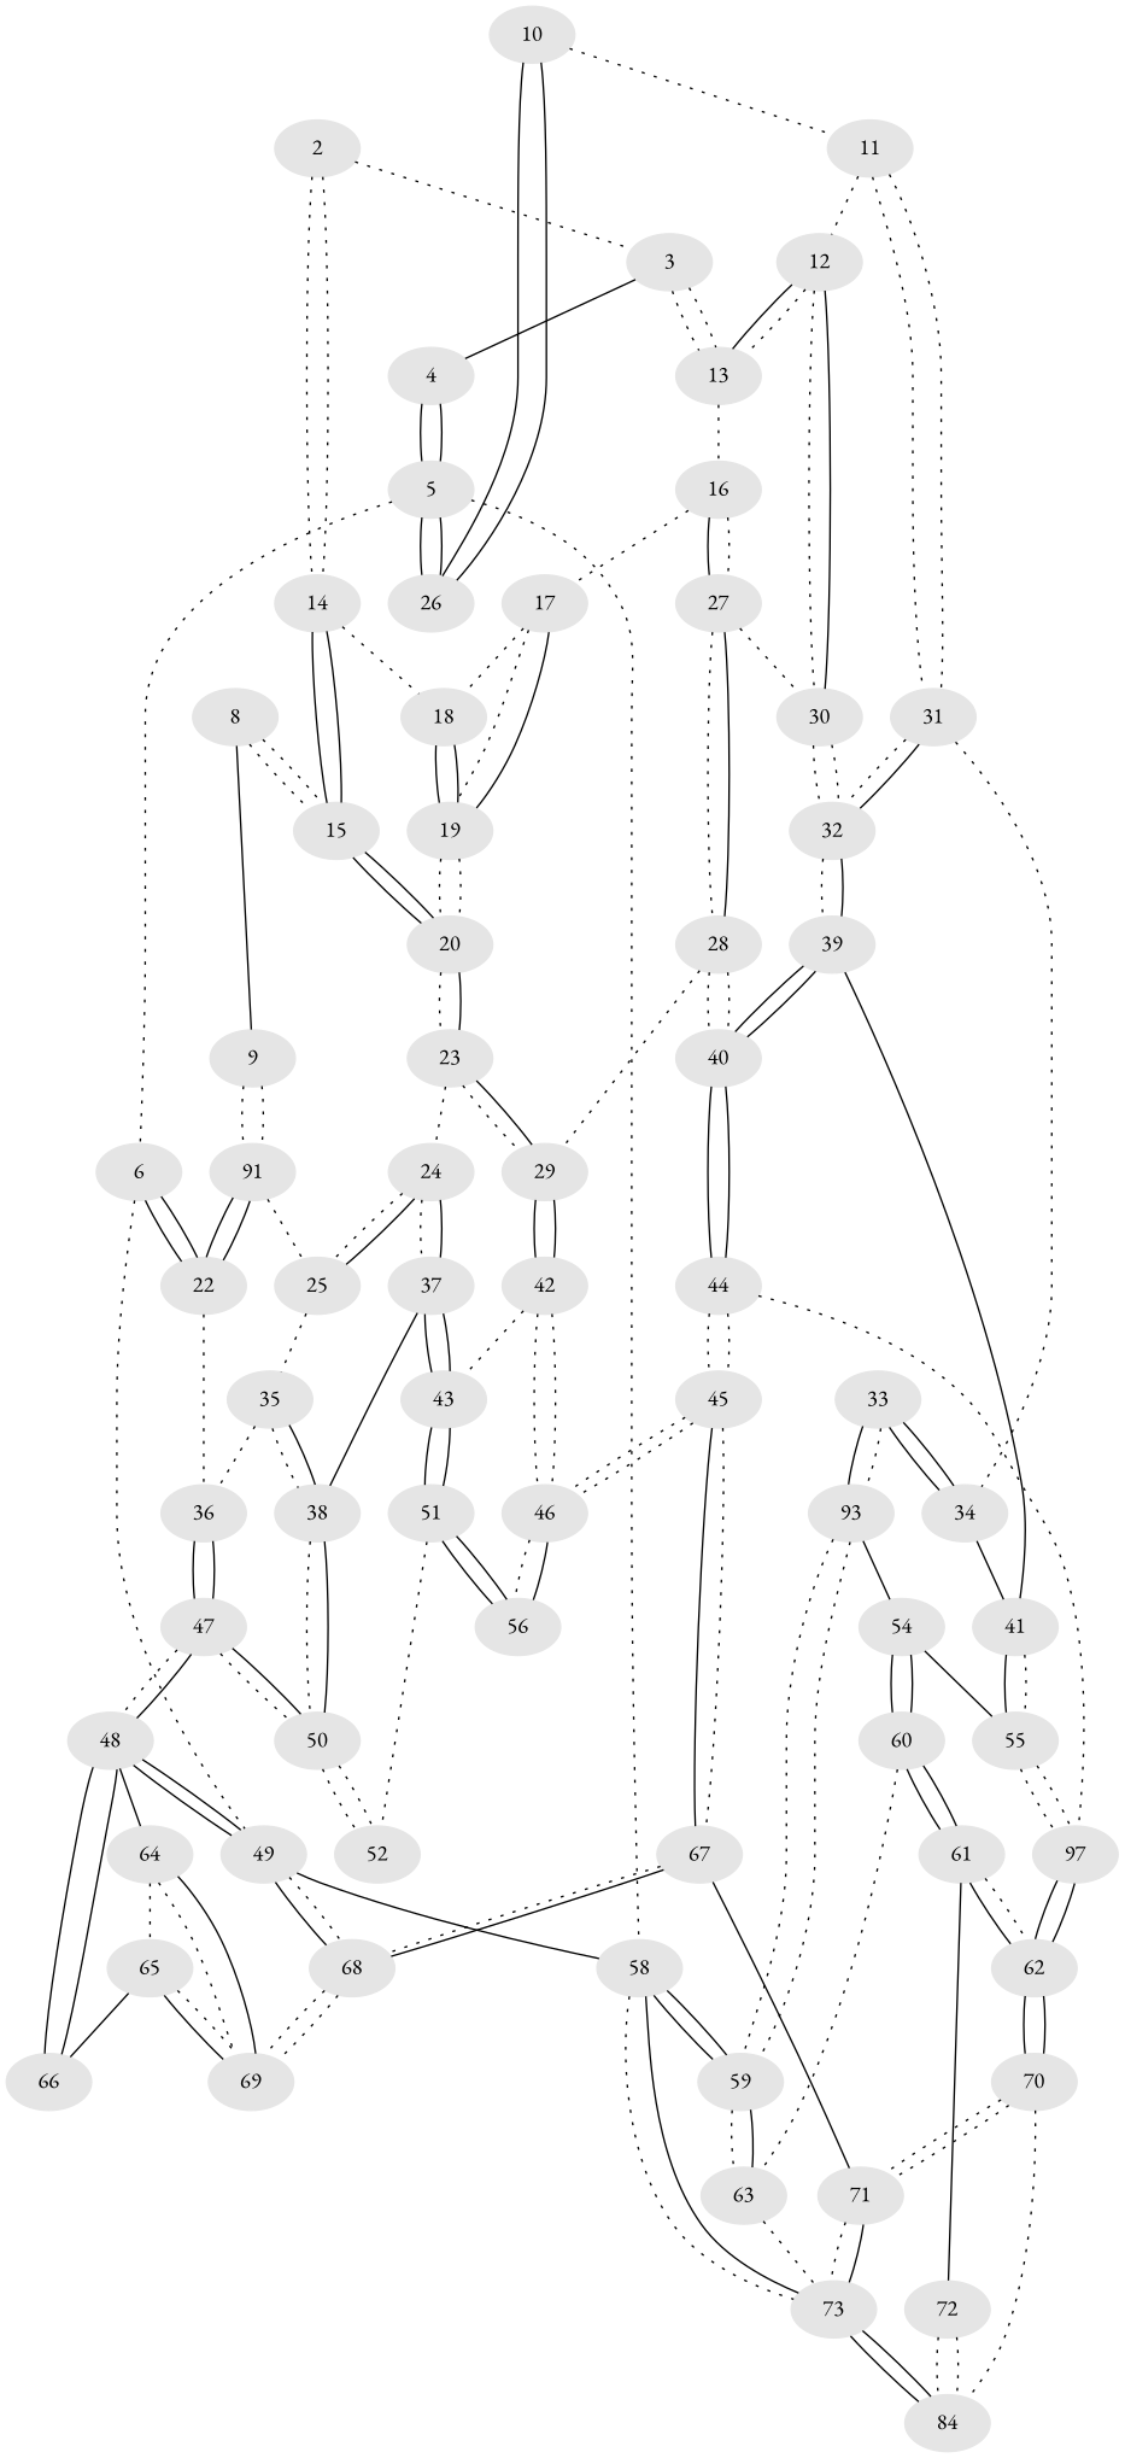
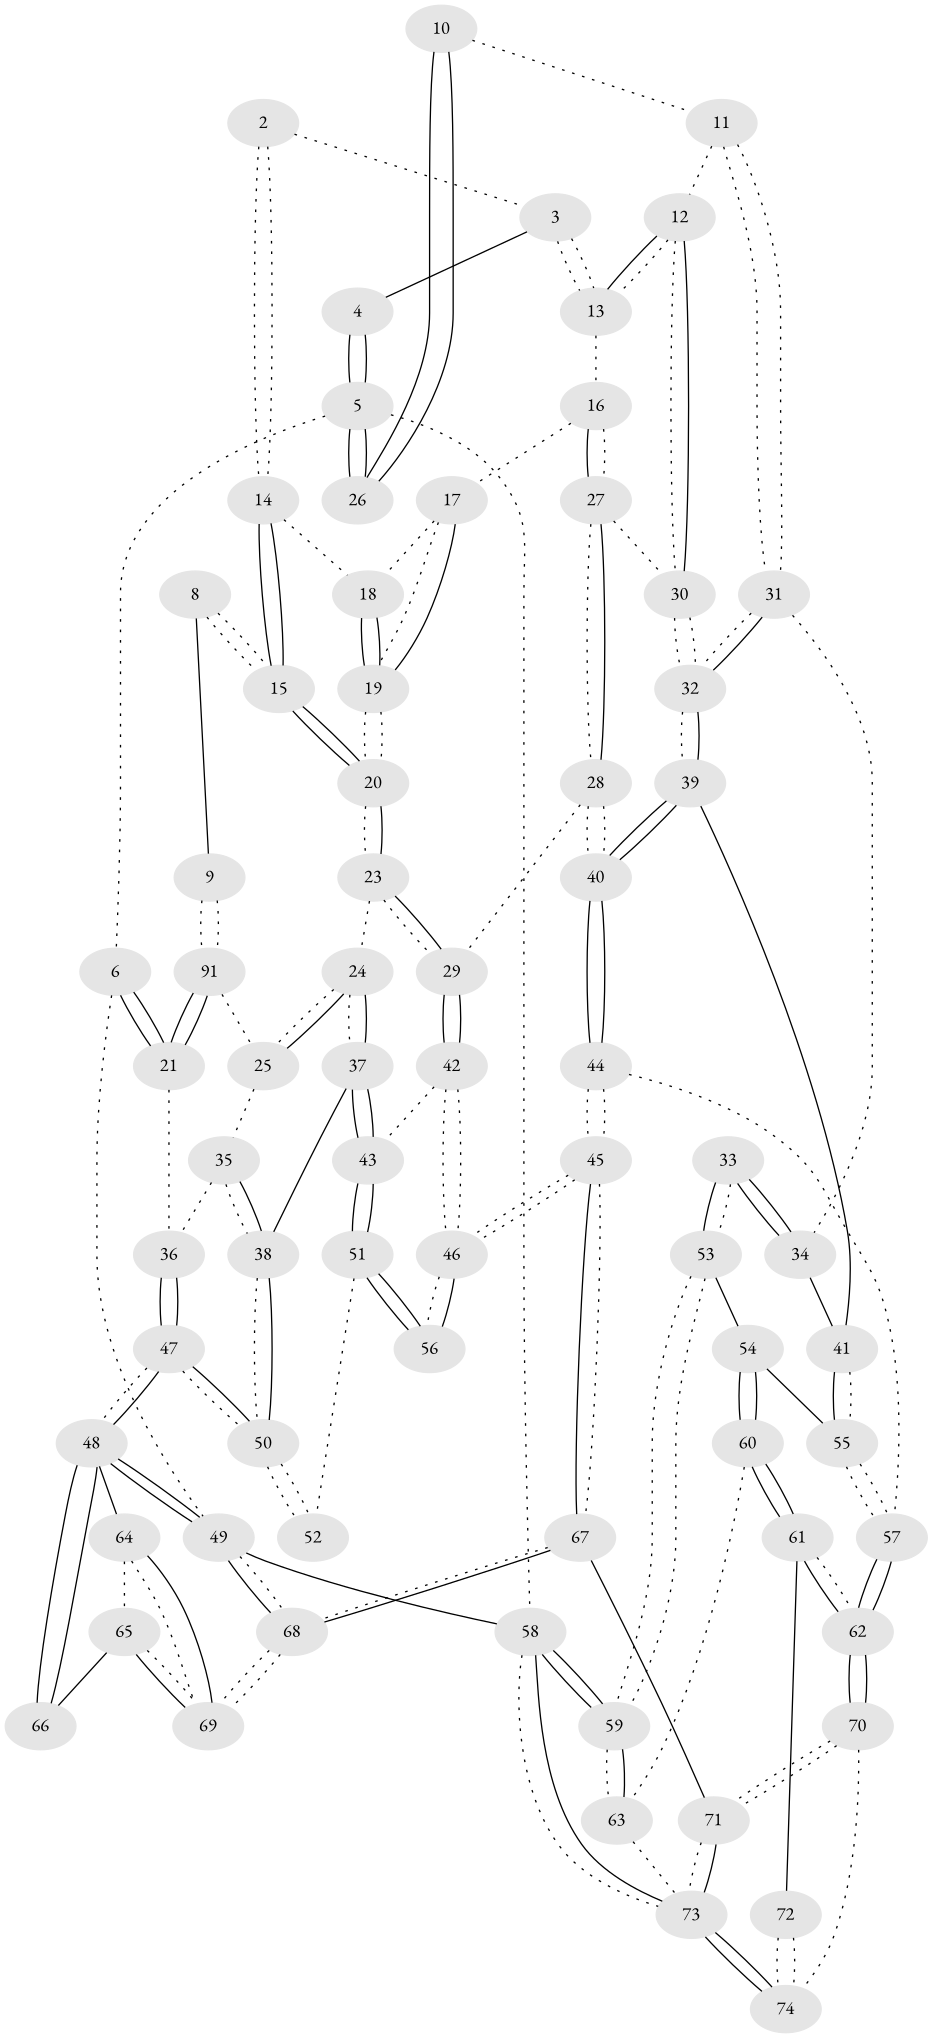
  graph {
    fontname="EB Garamond"
    node [color=gray90 fontname="EB Garamond" style=filled]
    edge [fontname="EB Garamond" style=solid]
    2
    3
    14
    8
    9
    15
    4
    13
    18
    5
    16
    6
    26
    58
    10
    11
-   22
+   22 [label=21]
    49
    59
    73
    36
    68
    n23 [label=91]
    20
    25
    12
    31
    30
    32
    34
    17
    27
    19
    23
    28
    24
    29
    35
    47
    37
    42
    38
    43
    33
-   53 [label=93]
+   53
    40
    44
    46
    39
    41
    54
    55
    50
    48
    51
    52
    45
-   57 [label=97]
+   57
    56
    67
    62
    71
    66
    64
    69
    60
    63
    61
    65
    70
-   74 [label=84]
+   74
    72
    2 -- 3 [style=dotted]
    2 -- 14 [style=dotted]
    2 -- 14 [style=dotted]
    3 -- 4
    3 -- 13 [style=dotted]
    3 -- 13 [style=dotted]
    14 -- 15
    14 -- 15
    14 -- 18 [style=dotted]
    8 -- 9
    8 -- 15 [style=dotted]
    8 -- 15 [style=dotted]
    9 -- n23 [style=dotted]
    9 -- n23 [style=dotted]
    15 -- 20
    15 -- 20
    4 -- 5
    4 -- 5
    13 -- 16 [style=dotted]
    18 -- 19
    18 -- 19
    5 -- 6 [style=dotted]
    5 -- 26
    5 -- 26
    5 -- 58 [style=dotted]
    16 -- 17 [style=dotted]
    16 -- 27
    16 -- 27 [style=dotted]
    6 -- 22
    6 -- 22
    6 -- 49 [style=dotted]
    58 -- 59
    58 -- 59
    58 -- 73 [style=dotted]
    58 -- 73
    10 -- 26
    10 -- 26
    10 -- 11 [style=dotted]
    11 -- 12 [style=dotted]
    11 -- 31 [style=dotted]
    11 -- 31 [style=dotted]
    22 -- 36 [style=dotted]
    49 -- 58
    49 -- 68
    49 -- 68 [style=dotted]
    59 -- 63 [style=dotted]
    59 -- 63
    73 -- 74
    73 -- 74
    36 -- 47
    36 -- 47
    68 -- 69 [style=dotted]
    68 -- 69 [style=dotted]
    n23 -- 22
    n23 -- 22
    n23 -- 25 [style=dotted]
    20 -- 23 [style=dotted]
    20 -- 23
    25 -- 35 [style=dotted]
    12 -- 13
    12 -- 13 [style=dotted]
    12 -- 30 [style=dotted]
    12 -- 30
    31 -- 32 [style=dotted]
    31 -- 32
    31 -- 34 [style=dotted]
    30 -- 32 [style=dotted]
    30 -- 32 [style=dotted]
    32 -- 39 [style=dotted]
    32 -- 39
    34 -- 41
    17 -- 18 [style=dotted]
    17 -- 19 [style=dotted]
    17 -- 19
    27 -- 30 [style=dotted]
    27 -- 28 [style=dotted]
    27 -- 28
    19 -- 20 [style=dotted]
    19 -- 20 [style=dotted]
    23 -- 24 [style=dotted]
    23 -- 29 [style=dotted]
    23 -- 29
    28 -- 29 [style=dotted]
    28 -- 40 [style=dotted]
    28 -- 40 [style=dotted]
    24 -- 25 [style=dotted]
    24 -- 25
    24 -- 37 [style=dotted]
    24 -- 37
    29 -- 42
    29 -- 42
    35 -- 36 [style=dotted]
    35 -- 38 [style=dotted]
    35 -- 38
    47 -- 50 [style=dotted]
    47 -- 50
    47 -- 48 [style=dotted]
    47 -- 48
    37 -- 38
    37 -- 43
    37 -- 43
    42 -- 43 [style=dotted]
    42 -- 46 [style=dotted]
    42 -- 46 [style=dotted]
    38 -- 50 [style=dotted]
    38 -- 50
    43 -- 51
    43 -- 51
    33 -- 34
    33 -- 34
    33 -- 53
    33 -- 53 [style=dotted]
    53 -- 59 [style=dotted]
    53 -- 59 [style=dotted]
    53 -- 54
    40 -- 44
    40 -- 44
    44 -- 45 [style=dotted]
    44 -- 45 [style=dotted]
    44 -- 57 [style=dotted]
    46 -- 56 [style=dotted]
    46 -- 56
    39 -- 40
    39 -- 40
    39 -- 41
    41 -- 55
    41 -- 55 [style=dotted]
    54 -- 55
    54 -- 60
    54 -- 60
    55 -- 57 [style=dotted]
    55 -- 57 [style=dotted]
    50 -- 52 [style=dotted]
    50 -- 52 [style=dotted]
    48 -- 49
    48 -- 49
    48 -- 66
    48 -- 66
    48 -- 64
    51 -- 52 [style=dotted]
    51 -- 56
    51 -- 56
    45 -- 46 [style=dotted]
    45 -- 46 [style=dotted]
    45 -- 67
    45 -- 67 [style=dotted]
    57 -- 62
    57 -- 62
    67 -- 68 [style=dotted]
    67 -- 68
    67 -- 71
    62 -- 70
    62 -- 70
    71 -- 73 [style=dotted]
    71 -- 73
    64 -- 69 [style=dotted]
    64 -- 69
    64 -- 65 [style=dotted]
    60 -- 63 [style=dotted]
    60 -- 61
    60 -- 61
    63 -- 73 [style=dotted]
    61 -- 62
    61 -- 62 [style=dotted]
    61 -- 72
    65 -- 66
    65 -- 69
    65 -- 69 [style=dotted]
    70 -- 71 [style=dotted]
    70 -- 71 [style=dotted]
    70 -- 74 [style=dotted]
    72 -- 74 [style=dotted]
    72 -- 74 [style=dotted]
  }
